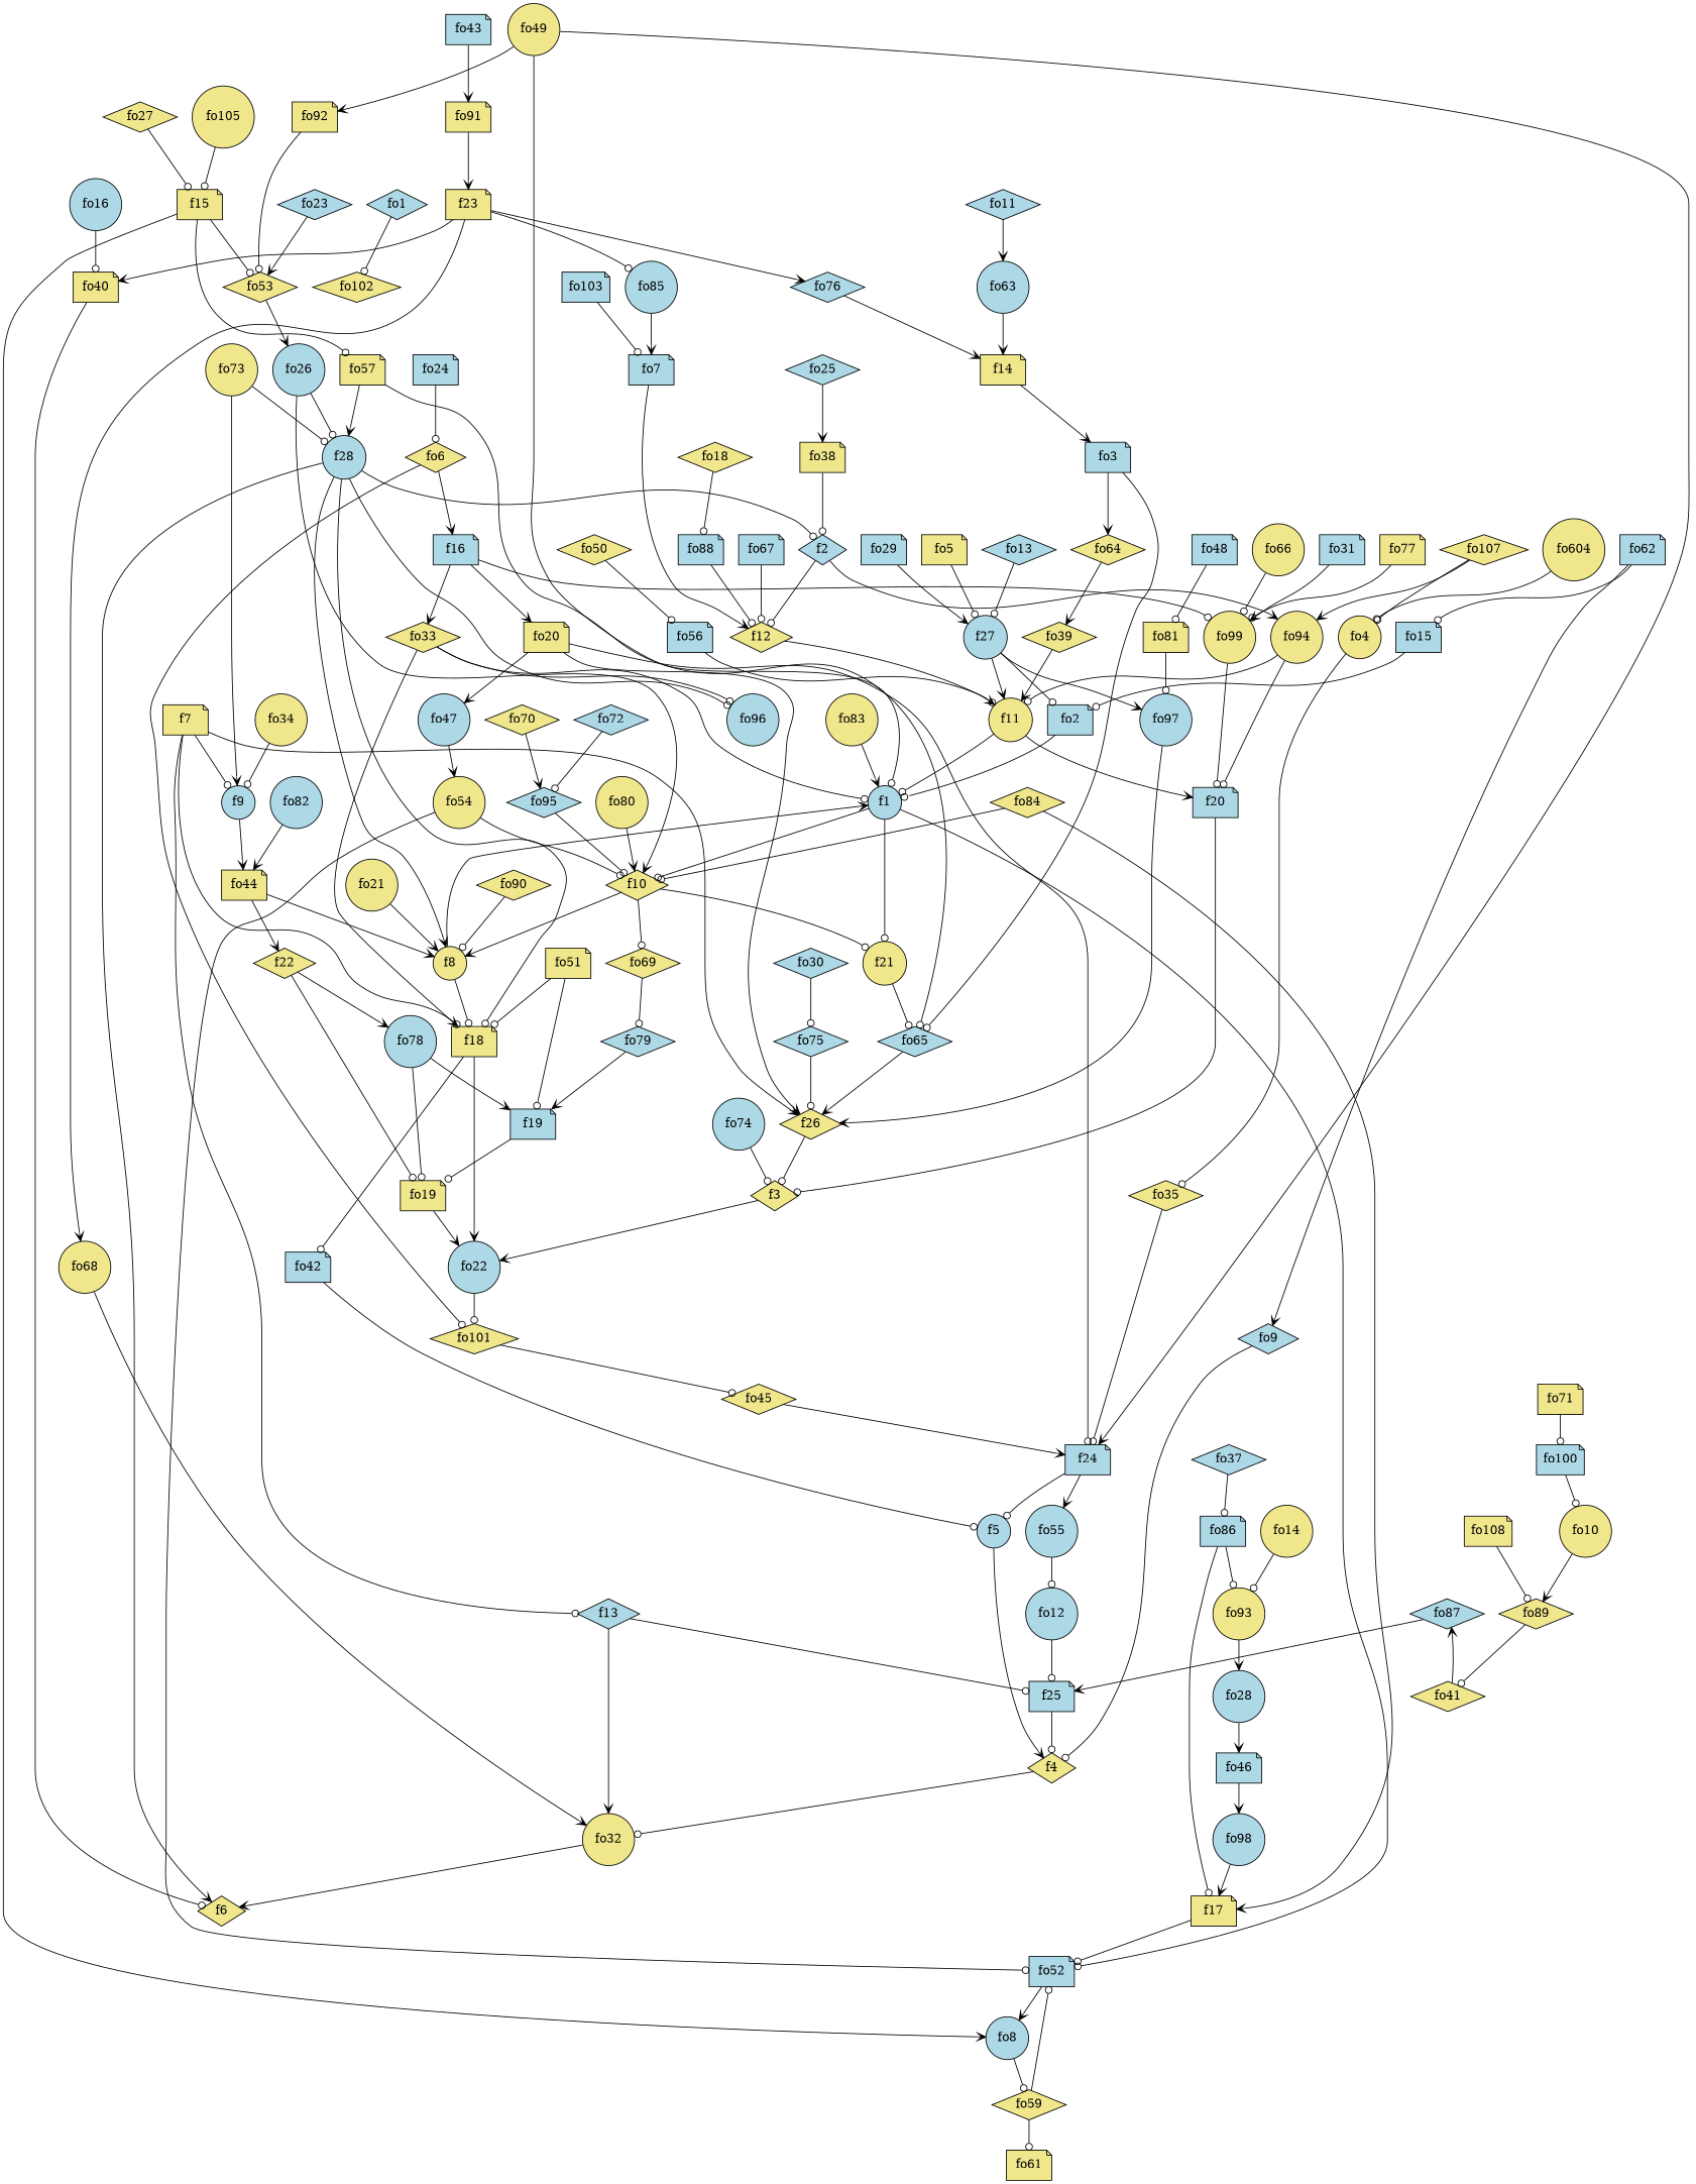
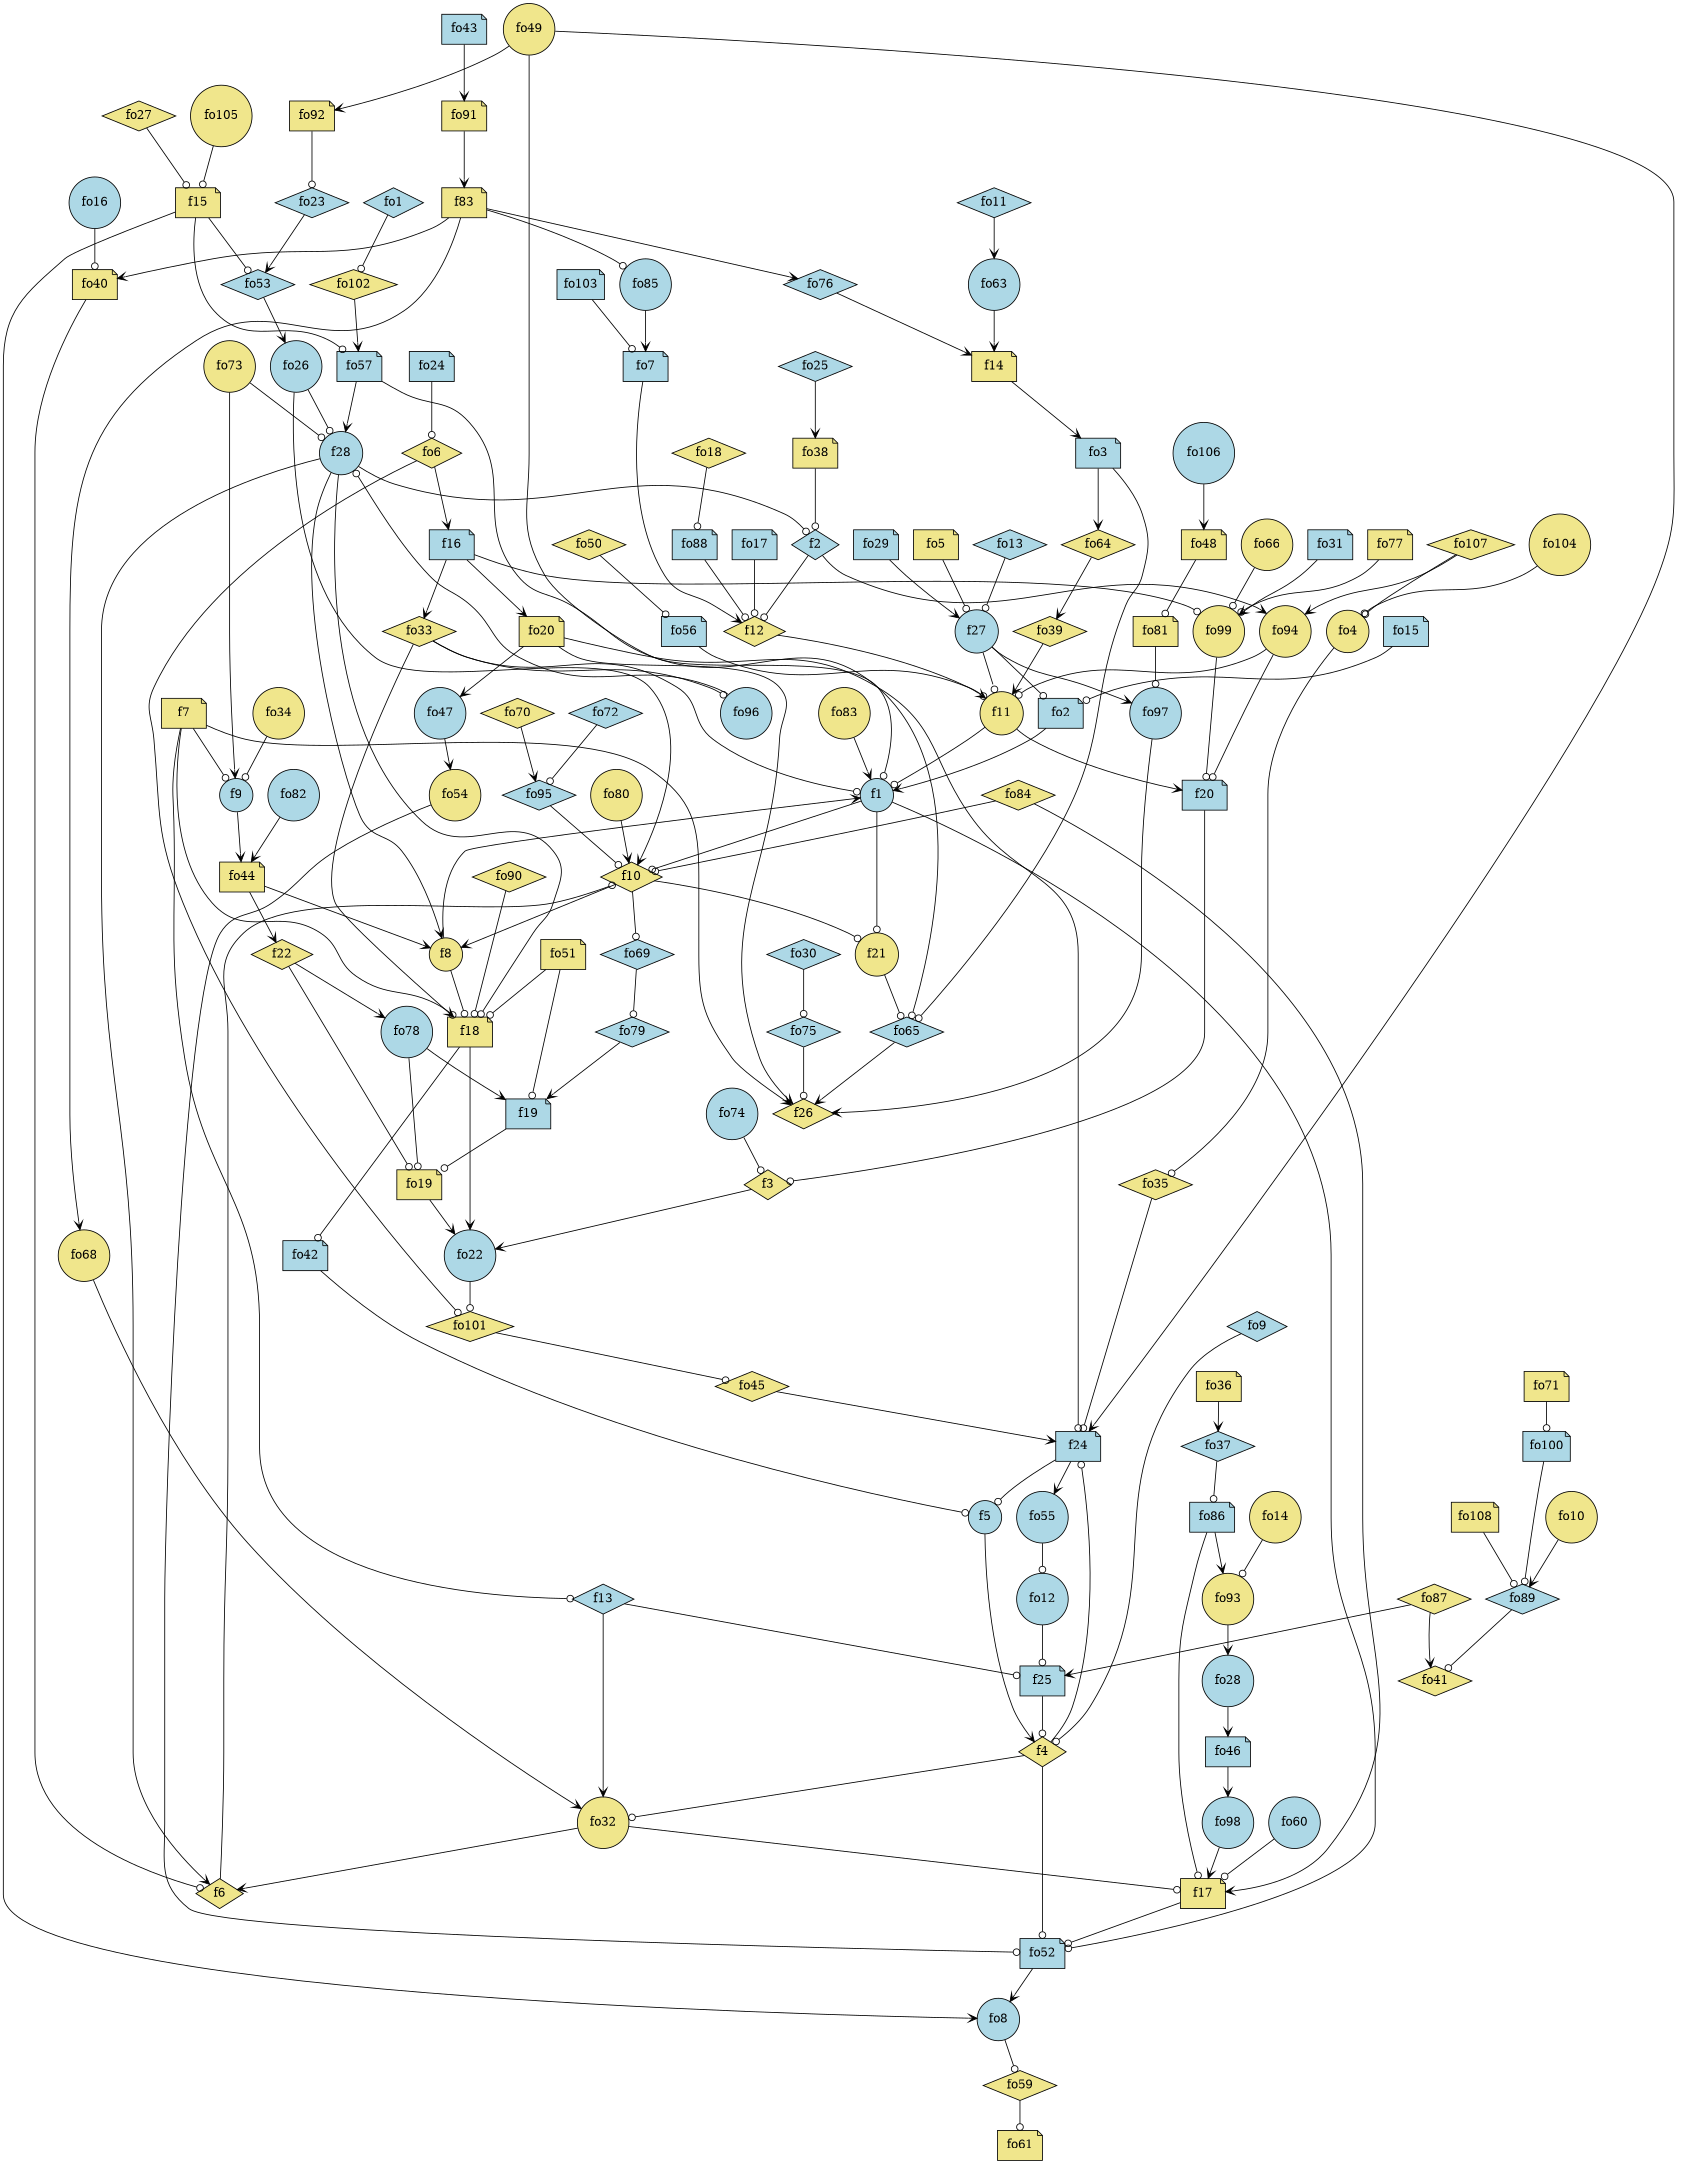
  strict digraph {
    node [fillcolor=khaki shape=note style=filled]
    edge [arrowhead=odot weight=2]
    f1 [fillcolor=lightblue shape=circle]
    f10 [shape=diamond]
    f21 [shape=circle]
    fo52 [fillcolor=lightblue]
    f8 [shape=circle]
-   fo69 [shape=diamond]
+   fo69 [fillcolor=lightblue shape=diamond]
    fo65 [fillcolor=lightblue shape=diamond]
    fo8 [fillcolor=lightblue shape=circle]
    f2 [fillcolor=lightblue shape=diamond]
    f12 [shape=diamond]
    fo94 [shape=circle]
    f11 [shape=circle]
    f20 [fillcolor=lightblue]
    f3 [shape=diamond]
    fo22 [fillcolor=lightblue shape=circle]
    fo101 [shape=diamond]
    f4 [shape=diamond]
    f24 [fillcolor=lightblue]
    fo32 [shape=circle]
    f5 [fillcolor=lightblue shape=circle]
    fo55 [fillcolor=lightblue shape=circle]
    f6 [shape=diamond]
    f17
    f9 [fillcolor=lightblue shape=circle]
    f7
    f13 [fillcolor=lightblue shape=diamond]
    f18
    f26 [shape=diamond]
    fo44
    f25 [fillcolor=lightblue]
    fo42 [fillcolor=lightblue]
    f22 [shape=diamond]
    fo79 [fillcolor=lightblue shape=diamond]
    fo3 [fillcolor=lightblue]
    f14
    fo64 [shape=diamond]
    f15
-   fo53 [shape=diamond]
-   fo57
+   fo53 [fillcolor=lightblue shape=diamond]
+   fo57 [fillcolor=lightblue]
    fo59 [shape=diamond]
    fo26 [fillcolor=lightblue shape=circle]
    f28 [fillcolor=lightblue shape=circle]
    f16 [fillcolor=lightblue]
    fo20
    fo33 [shape=diamond]
    fo99 [shape=circle]
    fo47 [fillcolor=lightblue shape=circle]
    fo96 [fillcolor=lightblue shape=circle]
    f19 [fillcolor=lightblue]
    fo19
    fo78 [fillcolor=lightblue shape=circle]
-   f23
+   f23 [label=f83]
    fo40
    fo68 [shape=circle]
    fo76 [fillcolor=lightblue shape=diamond]
    fo85 [fillcolor=lightblue shape=circle]
    fo7 [fillcolor=lightblue]
    fo12 [fillcolor=lightblue shape=circle]
    f27 [fillcolor=lightblue shape=circle]
    fo2 [fillcolor=lightblue]
    fo97 [fillcolor=lightblue shape=circle]
    fo1 [fillcolor=lightblue shape=diamond]
    fo102 [shape=diamond]
    fo39 [shape=diamond]
    fo4 [shape=circle]
    fo35 [shape=diamond]
    fo5
    fo6 [shape=diamond]
    fo45 [shape=diamond]
    fo61
    fo9 [fillcolor=lightblue shape=diamond]
    fo10 [shape=circle]
-   fo89 [shape=diamond]
+   fo89 [fillcolor=lightblue shape=diamond]
    fo41 [shape=diamond]
    fo11 [fillcolor=lightblue shape=diamond]
    fo63 [fillcolor=lightblue shape=circle]
    fo13 [fillcolor=lightblue shape=diamond]
    fo14 [shape=circle]
    fo93 [shape=circle]
    fo28 [fillcolor=lightblue shape=circle]
    fo15 [fillcolor=lightblue]
    fo16 [fillcolor=lightblue shape=circle]
    fo18 [shape=diamond]
    fo88 [fillcolor=lightblue]
-   fo21 [shape=circle]
    fo23 [fillcolor=lightblue shape=diamond]
    fo24 [fillcolor=lightblue]
    fo25 [fillcolor=lightblue shape=diamond]
    fo38
    fo27 [shape=diamond]
    fo46 [fillcolor=lightblue]
    fo98 [fillcolor=lightblue shape=circle]
    fo29 [fillcolor=lightblue]
    fo30 [fillcolor=lightblue shape=diamond]
    fo75 [fillcolor=lightblue shape=diamond]
    fo31 [fillcolor=lightblue]
    fo34 [shape=circle]
    fo37 [fillcolor=lightblue shape=diamond]
+   fo36
    fo86 [fillcolor=lightblue]
-   fo87 [fillcolor=lightblue shape=diamond]
+   fo87 [shape=diamond]
    fo43 [fillcolor=lightblue]
    fo91
    fo54 [shape=circle]
-   fo48 [fillcolor=lightblue]
+   fo48
    fo81
    fo49 [shape=circle]
    fo92
    fo50 [shape=diamond]
    fo56 [fillcolor=lightblue]
    fo51
    fo77
-   fo62 [fillcolor=lightblue]
+   fo60 [fillcolor=lightblue shape=circle]
    fo66 [shape=circle]
-   fo67 [fillcolor=lightblue]
+   fo67 [fillcolor=lightblue label=fo17]
    fo70 [shape=diamond]
    fo95 [fillcolor=lightblue shape=diamond]
    fo100 [fillcolor=lightblue]
    fo71
    fo72 [fillcolor=lightblue shape=diamond]
    fo73 [shape=circle]
    fo74 [fillcolor=lightblue shape=circle]
    fo80 [shape=circle]
    fo82 [fillcolor=lightblue shape=circle]
    fo83 [shape=circle]
    fo84 [shape=diamond]
    fo90 [shape=diamond]
    fo103 [fillcolor=lightblue]
-   fo104 [shape=circle label=fo604]
+   fo104 [shape=circle]
    fo105 [shape=circle]
+   fo106 [fillcolor=lightblue shape=circle]
    fo107 [shape=diamond]
    fo108
    f1 -> f10
    f1 -> f21
    f1 -> fo52
    f10 -> f21
    f10 -> f8 [arrowhead=vee]
    f10 -> fo69
    f21 -> fo65
    fo52 -> fo8 [arrowhead=vee]
    f8 -> f1 [arrowhead=vee]
    f8 -> f18
    fo69 -> fo79
    fo65 -> f26 [arrowhead=vee]
    fo8 -> fo59
    f2 -> f12
    f2 -> fo94 [arrowhead=vee]
    f12 -> f11 [arrowhead=vee]
    fo94 -> f11
    fo94 -> f20
    f11 -> f1
    f11 -> f20 [arrowhead=vee]
    f20 -> f3
    f3 -> fo22 [arrowhead=vee]
    fo22 -> fo101
    fo101 -> fo45
+   f4 -> f24
    f4 -> fo32
    f24 -> f5
    f24 -> fo55 [arrowhead=vee]
    fo32 -> f6 [arrowhead=vee]
+   fo32 -> f17
    f5 -> f4 [arrowhead=vee]
    fo55 -> fo12
-   fo54 -> f10
+   f6 -> f10
    f17 -> fo52
    f9 -> fo44 [arrowhead=vee]
    f7 -> f9
    f7 -> f13
    f7 -> f18
    f7 -> f26 [arrowhead=vee]
    f13 -> fo32 [arrowhead=vee]
    f13 -> f25
    f18 -> fo22 [arrowhead=vee]
    f18 -> fo42
-   f26 -> f3
    fo44 -> f8 [arrowhead=vee]
    fo44 -> f22 [arrowhead=vee]
    f25 -> f4
    fo42 -> f5
    f22 -> fo19
    f22 -> fo78 [arrowhead=vee]
    fo79 -> f19 [arrowhead=vee]
    fo3 -> fo65
    fo3 -> fo64 [arrowhead=vee]
    f14 -> fo3 [arrowhead=vee]
    fo64 -> fo39 [arrowhead=vee]
    f15 -> fo8 [arrowhead=vee]
    f15 -> fo53
    f15 -> fo57
    fo53 -> fo26 [arrowhead=vee]
    fo57 -> fo65
    fo57 -> f28 [arrowhead=vee]
-   fo59 -> fo52
+   f4 -> fo52
    fo59 -> fo61
    fo26 -> f10 [arrowhead=vee]
    fo26 -> f28
    f28 -> f8 [arrowhead=vee]
    f28 -> f2
    f28 -> f6 [arrowhead=vee]
    f28 -> f18
    f16 -> fo20 [arrowhead=vee]
    f16 -> fo33 [arrowhead=vee]
    f16 -> fo99
    fo20 -> f24
    fo20 -> f26 [arrowhead=vee]
    fo20 -> fo47 [arrowhead=vee]
    fo33 -> f1
    fo33 -> f18 [arrowhead=vee]
    fo33 -> fo96
    fo99 -> f20
    fo47 -> fo54 [arrowhead=vee]
-   f28 -> fo96
+   fo96 -> f28
    f19 -> fo19
    fo19 -> fo22 [arrowhead=vee]
    fo78 -> f19 [arrowhead=vee]
    fo78 -> fo19
    f23 -> fo40 [arrowhead=vee]
    f23 -> fo68 [arrowhead=vee]
    f23 -> fo76 [arrowhead=vee]
    f23 -> fo85
    fo40 -> f6
    fo68 -> fo32 [arrowhead=vee]
    fo76 -> f14 [arrowhead=vee]
    fo85 -> fo7 [arrowhead=vee]
    fo7 -> f12 [arrowhead=vee]
    fo12 -> f25
-   f27 -> f11 [arrowhead=vee]
+   f27 -> f11
    f27 -> fo2
    f27 -> fo97 [arrowhead=vee]
-   fo2 -> f1
+   fo2 -> f1 [arrowhead=vee]
    fo97 -> f26 [arrowhead=vee]
    fo1 -> fo102
+   fo102 -> fo57 [arrowhead=vee]
    fo39 -> f11 [arrowhead=vee]
    fo4 -> fo35
    fo35 -> f24
    fo5 -> f27
    fo6 -> fo101
    fo6 -> f16 [arrowhead=vee]
    fo45 -> f24 [arrowhead=vee]
    fo9 -> f4
    fo10 -> fo89 [arrowhead=vee]
    fo89 -> fo41
-   fo41 -> fo87 [arrowhead=vee]
+   fo87 -> fo41 [arrowhead=vee]
    fo11 -> fo63 [arrowhead=vee]
    fo63 -> f14 [arrowhead=vee]
    fo13 -> f27
    fo14 -> fo93
    fo93 -> fo28 [arrowhead=vee]
    fo28 -> fo46 [arrowhead=vee]
    fo15 -> fo2
    fo16 -> fo40
    fo18 -> fo88
    fo88 -> f12
-   fo21 -> f8 [arrowhead=vee]
    fo23 -> fo53 [arrowhead=vee]
    fo24 -> fo6
    fo25 -> fo38 [arrowhead=vee]
    fo38 -> f2
    fo27 -> f15
    fo46 -> fo98 [arrowhead=vee]
    fo98 -> f17 [arrowhead=vee]
    fo29 -> f27 [arrowhead=vee]
    fo30 -> fo75
    fo75 -> f26
    fo31 -> fo99 [arrowhead=vee]
    fo34 -> f9
    fo37 -> fo86
+   fo36 -> fo37 [arrowhead=vee]
    fo86 -> f17
-   fo86 -> fo93
+   fo86 -> fo93 [arrowhead=vee]
    fo87 -> f25 [arrowhead=vee]
    fo43 -> fo91 [arrowhead=vee]
    fo91 -> f23 [arrowhead=vee]
    fo54 -> fo52
    fo48 -> fo81
    fo81 -> fo97
    fo49 -> f1
    fo49 -> f24 [arrowhead=vee]
    fo49 -> fo92 [arrowhead=vee]
-   fo92 -> fo53
+   fo92 -> fo23
    fo50 -> fo56
    fo56 -> f11
    fo51 -> f18
    fo51 -> f19
    fo77 -> fo99
-   fo62 -> fo9 [arrowhead=vee]
-   fo62 -> fo15
+   fo60 -> f17
    fo66 -> fo99
    fo67 -> f12
    fo70 -> fo95 [arrowhead=vee]
    fo95 -> f10
-   fo100 -> fo10
+   fo100 -> fo89
    fo71 -> fo100
    fo72 -> fo95
    fo73 -> f9 [arrowhead=vee]
    fo73 -> f28
    fo74 -> f3
    fo80 -> f10 [arrowhead=vee]
    fo82 -> fo44 [arrowhead=vee]
    fo83 -> f1 [arrowhead=vee]
    fo84 -> f10
    fo84 -> f17 [arrowhead=vee]
-   fo90 -> f8
+   fo90 -> f18
    fo103 -> fo7
    fo104 -> fo4
    fo105 -> f15
+   fo106 -> fo48 [arrowhead=vee]
    fo107 -> fo94 [arrowhead=vee]
    fo107 -> fo4
    fo108 -> fo89
  }
